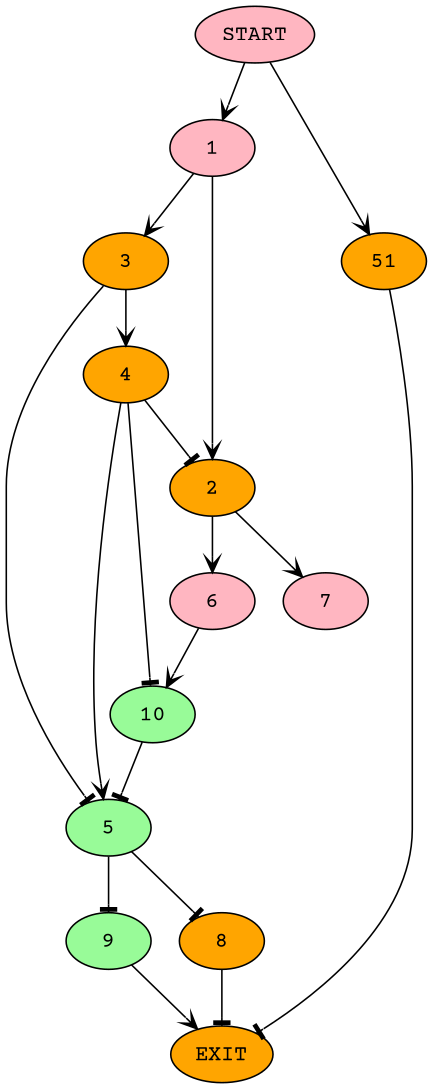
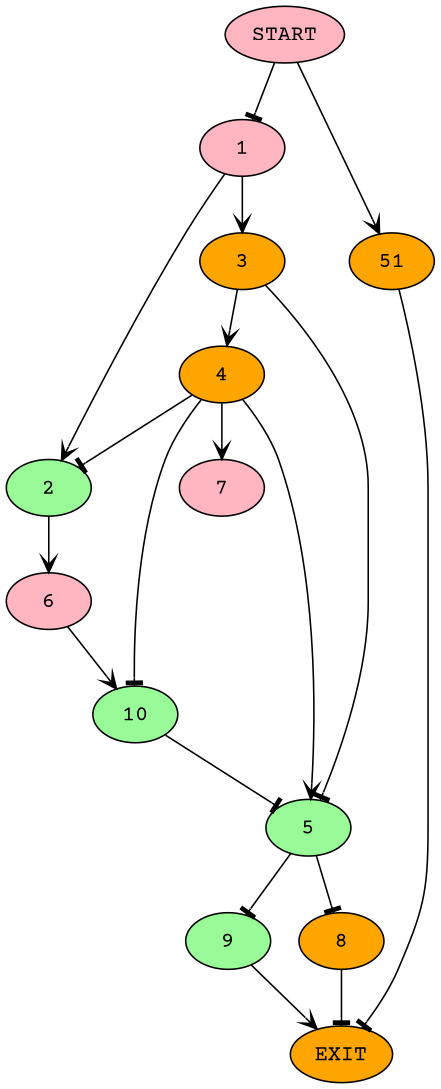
  digraph {
    fontname="Courier Prime"
    node [fillcolor=orange fontname="Courier Prime" style=filled]
    edge [arrowhead=vee fontname="Courier Prime"]
    n1 [fillcolor=lightpink label=START]
    1 [fillcolor=lightpink]
    n3 [label=51]
-   2
+   2 [fillcolor=palegreen]
    3
    n6 [label=EXIT]
    6 [fillcolor=lightpink]
    7 [fillcolor=lightpink]
    4
    5 [fillcolor=palegreen]
    10 [fillcolor=palegreen]
    8
    9 [fillcolor=palegreen]
-   n1 -> 1
+   n1 -> 1 [arrowhead=tee]
    n1 -> n3
    1 -> 2
    1 -> 3
    n3 -> n6 [arrowhead=tee]
    2 -> 6
-   2 -> 7
+   4 -> 7
    3 -> 4
    3 -> 5 [arrowhead=tee]
    6 -> 10
    4 -> 2 [arrowhead=tee]
    4 -> 5
    4 -> 10 [arrowhead=tee]
    5 -> 8 [arrowhead=tee]
    5 -> 9 [arrowhead=tee]
    10 -> 5 [arrowhead=tee]
    8 -> n6 [arrowhead=tee]
    9 -> n6
  }
